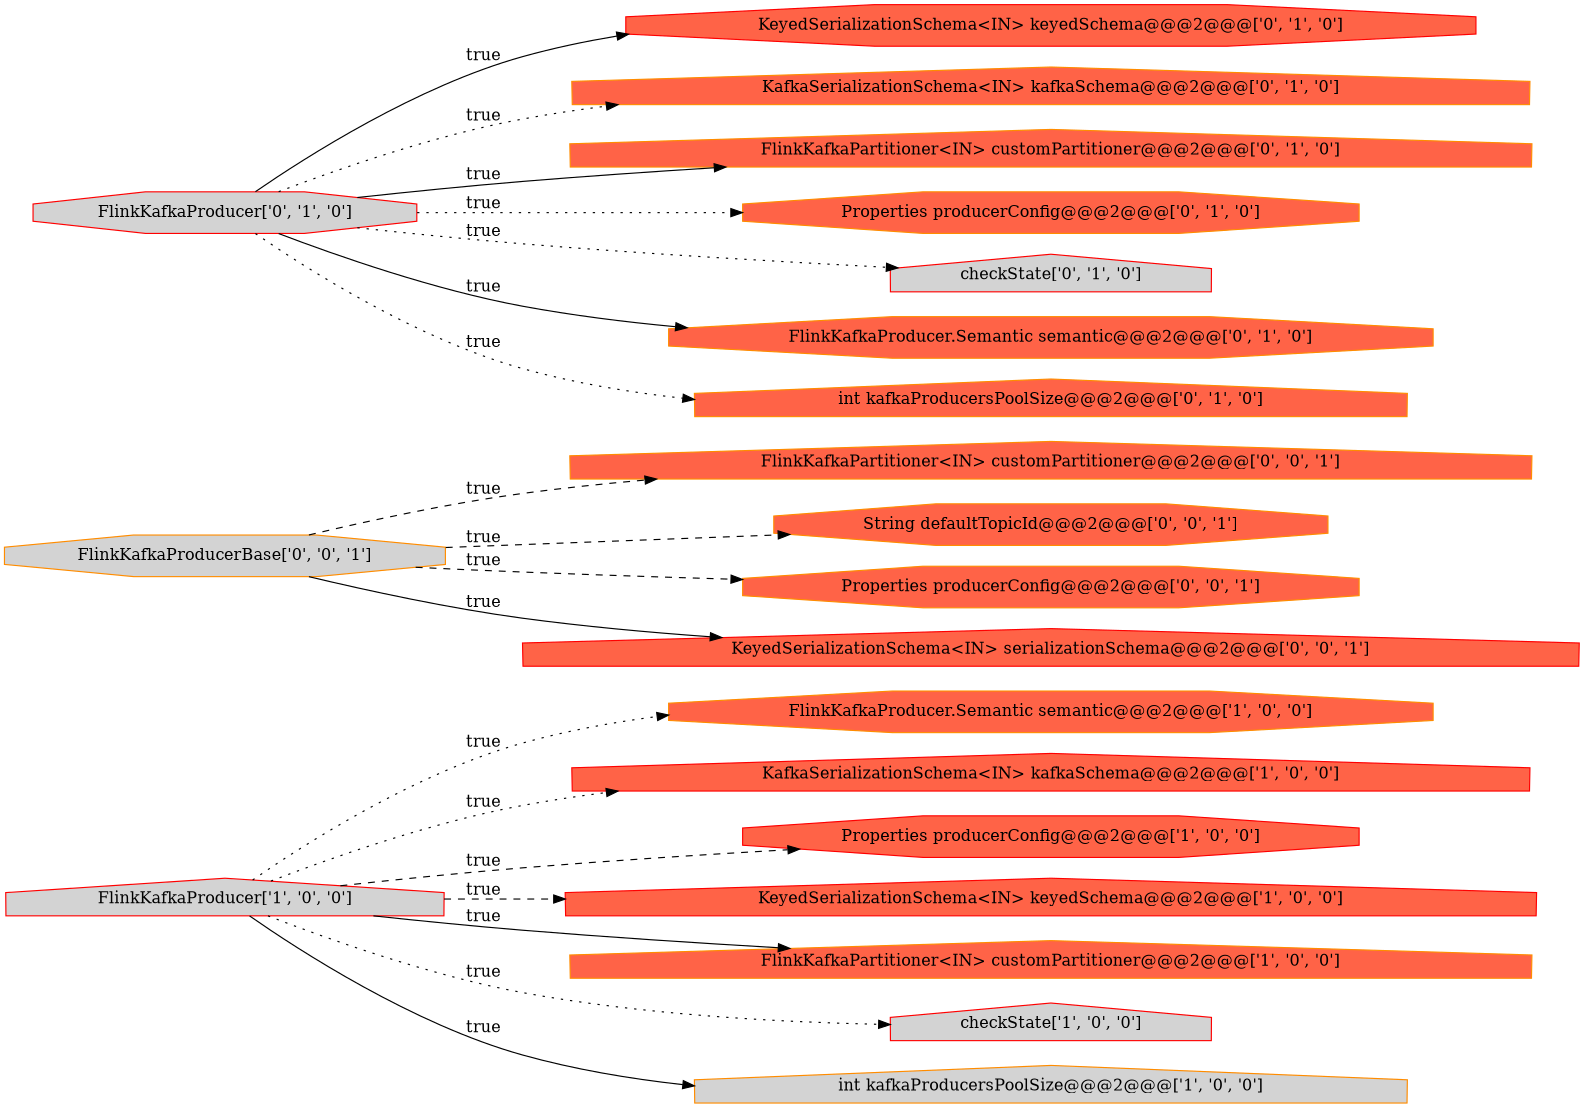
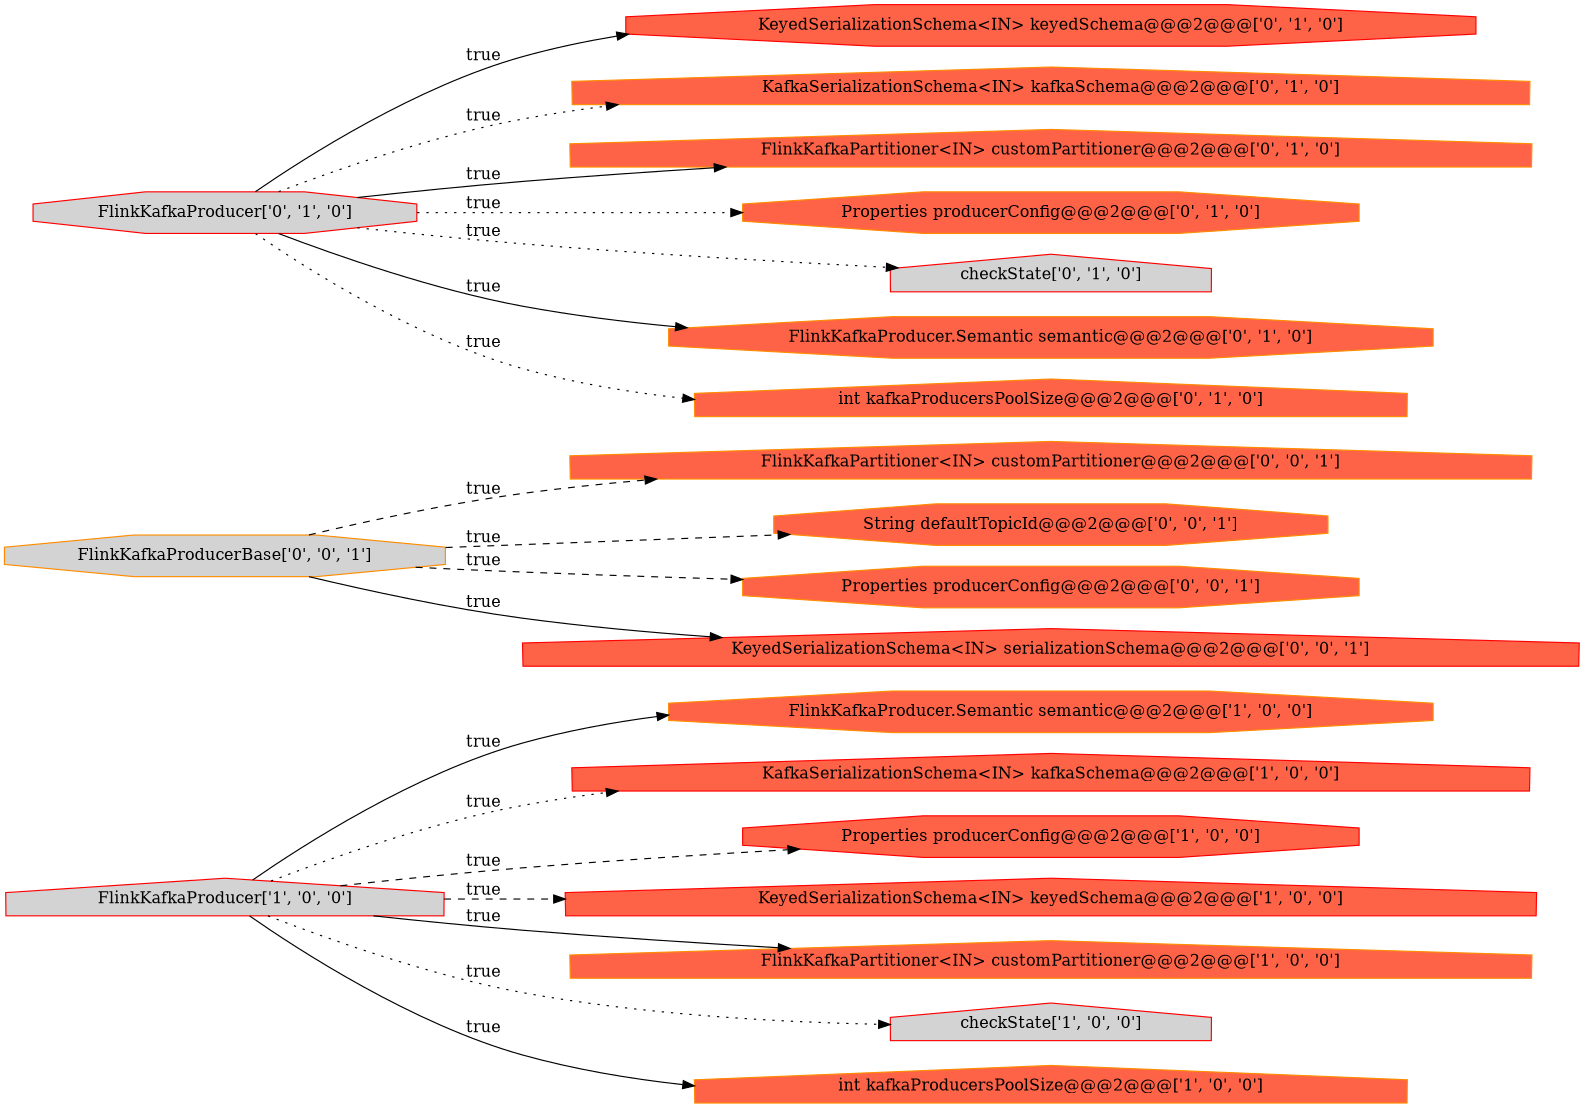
  digraph {
    rankdir=LR
    node [color=darkorange fillcolor=tomato shape=house style=filled]
    edge [style=dotted]
    n1 [label="FlinkKafkaProducer.Semantic semantic@@@2@@@['1', '0', '0']" shape=octagon]
    n2 [color=red label="KafkaSerializationSchema<IN> kafkaSchema@@@2@@@['1', '0', '0']"]
    n3 [color=red label="Properties producerConfig@@@2@@@['1', '0', '0']" shape=octagon]
    n4 [color=red label="KeyedSerializationSchema<IN> keyedSchema@@@2@@@['1', '0', '0']"]
    n5 [label="FlinkKafkaPartitioner<IN> customPartitioner@@@2@@@['0', '0', '1']"]
    n6 [color=red label="KeyedSerializationSchema<IN> keyedSchema@@@2@@@['0', '1', '0']" shape=octagon]
    n7 [label="KafkaSerializationSchema<IN> kafkaSchema@@@2@@@['0', '1', '0']"]
    n8 [color=red fillcolor=lightgray label="FlinkKafkaProducer['0', '1', '0']" shape=octagon]
    n9 [label="FlinkKafkaPartitioner<IN> customPartitioner@@@2@@@['0', '1', '0']"]
    n10 [label="Properties producerConfig@@@2@@@['0', '1', '0']" shape=octagon]
    n11 [color=red fillcolor=lightgray label="checkState['0', '1', '0']"]
    n12 [label="FlinkKafkaProducer.Semantic semantic@@@2@@@['0', '1', '0']" shape=octagon]
    n13 [label="int kafkaProducersPoolSize@@@2@@@['0', '1', '0']"]
    n14 [label="String defaultTopicId@@@2@@@['0', '0', '1']" shape=octagon]
    n15 [label="Properties producerConfig@@@2@@@['0', '0', '1']" shape=octagon]
    n16 [label="FlinkKafkaPartitioner<IN> customPartitioner@@@2@@@['1', '0', '0']"]
    n17 [fillcolor=lightgray label="FlinkKafkaProducerBase['0', '0', '1']" shape=octagon]
    n18 [color=red label="KeyedSerializationSchema<IN> serializationSchema@@@2@@@['0', '0', '1']"]
    n19 [color=red fillcolor=lightgray label="checkState['1', '0', '0']"]
-   n20 [fillcolor=lightgray label="int kafkaProducersPoolSize@@@2@@@['1', '0', '0']"]
+   n20 [label="int kafkaProducersPoolSize@@@2@@@['1', '0', '0']"]
    n21 [color=red fillcolor=lightgray label="FlinkKafkaProducer['1', '0', '0']"]
    n8 -> n6 [label=true style=solid]
    n8 -> n7 [label=true]
    n8 -> n9 [label=true style=solid]
    n8 -> n10 [label=true]
    n8 -> n11 [label=true]
    n8 -> n12 [label=true style=solid]
    n8 -> n13 [label=true]
    n17 -> n5 [label=true style=dashed]
    n17 -> n14 [label=true style=dashed]
    n17 -> n15 [label=true style=dashed]
    n17 -> n18 [label=true style=solid]
-   n21 -> n1 [label=true]
+   n21 -> n1 [label=true style=solid]
    n21 -> n2 [label=true]
    n21 -> n3 [label=true style=dashed]
    n21 -> n4 [label=true style=dashed]
    n21 -> n16 [label=true style=solid]
    n21 -> n19 [label=true]
    n21 -> n20 [label=true style=solid]
  }
